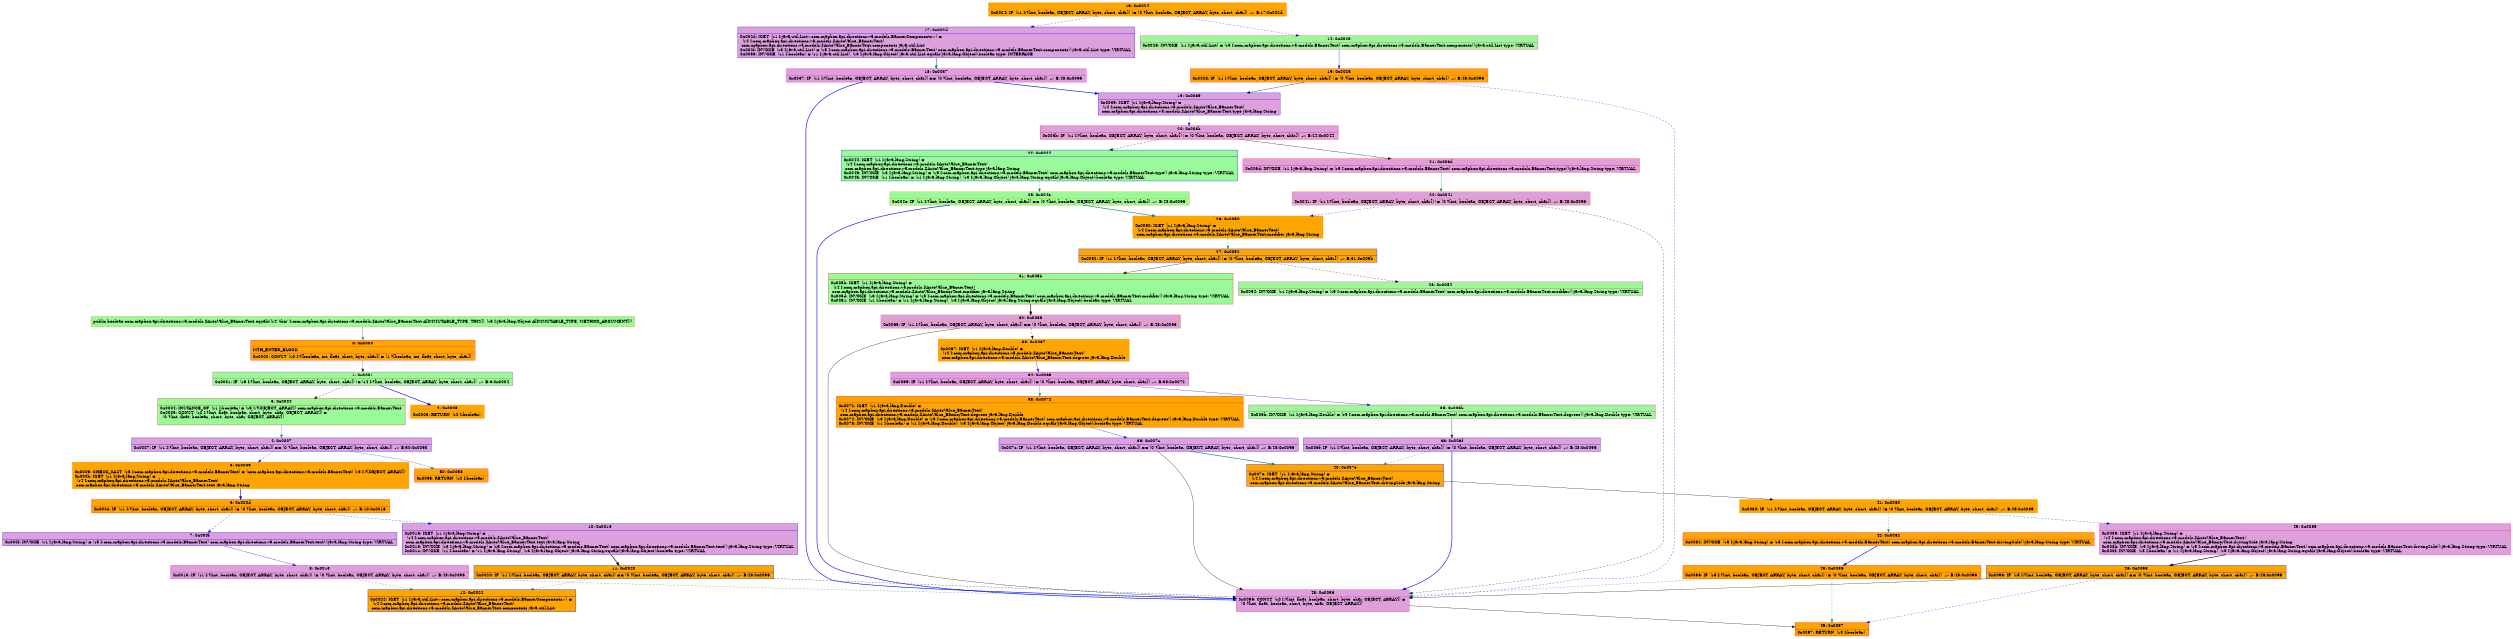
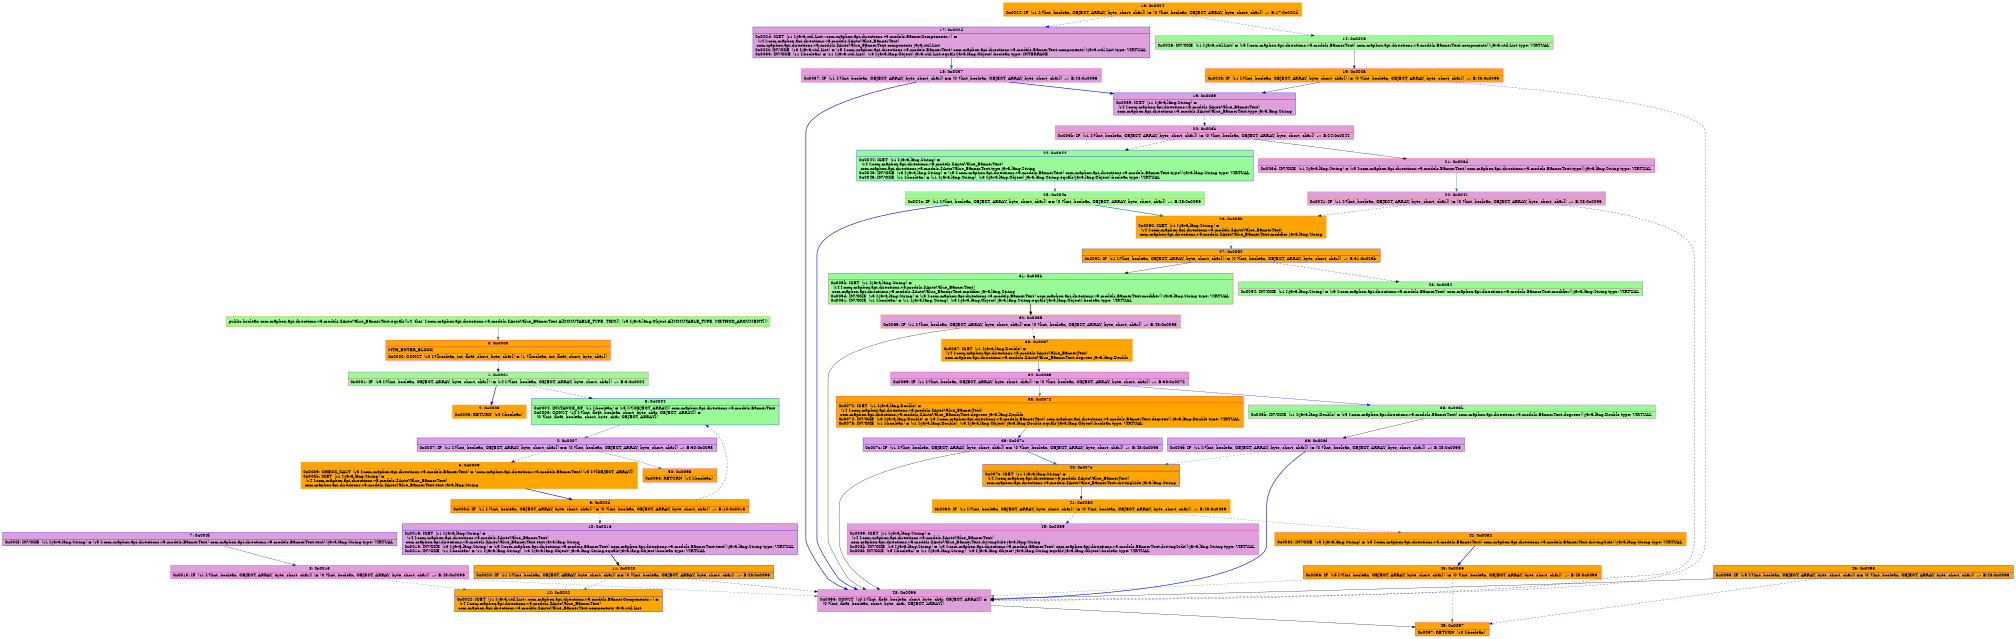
  digraph {
    node [color=deeppink fillcolor=orange shape=record style=filled]
    edge [color=blue style=dashed]
    n1 [label="{0\:\ 0x0000|MTH_ENTER_BLOCK\l|0x0000: CONST  (r0 I:?[boolean, int, float, short, byte, char]) = (1 ?[boolean, int, float, short, byte, char]) \l}"]
    n2 [fillcolor=palegreen label="{1\:\ 0x0001|0x0001: IF  (r5 I:?[int, boolean, OBJECT, ARRAY, byte, short, char]) != (r4 I:?[int, boolean, OBJECT, ARRAY, byte, short, char])  \-\> B:3:0x0004 \l}"]
    n3 [color=darkorange label="{2\:\ 0x0003|0x0003: RETURN  (r0 I:boolean) \l}"]
-   n4 [color=red fillcolor=palegreen label="{3\:\ 0x0004|0x0004: INSTANCE_OF  (r1 I:boolean) = (r5 I:?[OBJECT, ARRAY]) com.mapbox.api.directions.v5.models.BannerText \l0x0006: CONST  (r2 I:?[int, float, boolean, short, byte, char, OBJECT, ARRAY]) = \l  (0 ?[int, float, boolean, short, byte, char, OBJECT, ARRAY])\l \l}"]
+   n4 [color=blue fillcolor=palegreen label="{3\:\ 0x0004|0x0004: INSTANCE_OF  (r1 I:boolean) = (r5 I:?[OBJECT, ARRAY]) com.mapbox.api.directions.v5.models.BannerText \l0x0006: CONST  (r2 I:?[int, float, boolean, short, byte, char, OBJECT, ARRAY]) = \l  (0 ?[int, float, boolean, short, byte, char, OBJECT, ARRAY])\l \l}"]
    n5 [color=blue fillcolor=plum label="{4\:\ 0x0007|0x0007: IF  (r1 I:?[int, boolean, OBJECT, ARRAY, byte, short, char]) == (0 ?[int, boolean, OBJECT, ARRAY, byte, short, char])  \-\> B:50:0x0098 \l}"]
    n6 [color=darkorange label="{5\:\ 0x0009|0x0009: CHECK_CAST  (r5 I:com.mapbox.api.directions.v5.models.BannerText) = (com.mapbox.api.directions.v5.models.BannerText) (r5 I:?[OBJECT, ARRAY]) \l0x000b: IGET  (r1 I:java.lang.String) = \l  (r4 I:com.mapbox.api.directions.v5.models.$AutoValue_BannerText)\l com.mapbox.api.directions.v5.models.$AutoValue_BannerText.text java.lang.String \l}"]
    n7 [label="{50\:\ 0x0098|0x0098: RETURN  (r2 I:boolean) \l}"]
    n8 [color=red label="{6\:\ 0x000d|0x000d: IF  (r1 I:?[int, boolean, OBJECT, ARRAY, byte, short, char]) != (0 ?[int, boolean, OBJECT, ARRAY, byte, short, char])  \-\> B:10:0x0016 \l}"]
    n9 [color=blue fillcolor=plum label="{7\:\ 0x000f|0x000f: INVOKE  (r1 I:java.lang.String) = (r5 I:com.mapbox.api.directions.v5.models.BannerText) com.mapbox.api.directions.v5.models.BannerText.text():java.lang.String type: VIRTUAL \l}"]
    n10 [color=blue fillcolor=plum label="{10\:\ 0x0016|0x0016: IGET  (r1 I:java.lang.String) = \l  (r4 I:com.mapbox.api.directions.v5.models.$AutoValue_BannerText)\l com.mapbox.api.directions.v5.models.$AutoValue_BannerText.text java.lang.String \l0x0018: INVOKE  (r3 I:java.lang.String) = (r5 I:com.mapbox.api.directions.v5.models.BannerText) com.mapbox.api.directions.v5.models.BannerText.text():java.lang.String type: VIRTUAL \l0x001c: INVOKE  (r1 I:boolean) = (r1 I:java.lang.String), (r3 I:java.lang.Object) java.lang.String.equals(java.lang.Object):boolean type: VIRTUAL \l}"]
    n11 [fillcolor=plum label="{8\:\ 0x0013|0x0013: IF  (r1 I:?[int, boolean, OBJECT, ARRAY, byte, short, char]) != (0 ?[int, boolean, OBJECT, ARRAY, byte, short, char])  \-\> B:48:0x0096 \l}"]
    n12 [color=blue label="{11\:\ 0x0020|0x0020: IF  (r1 I:?[int, boolean, OBJECT, ARRAY, byte, short, char]) == (0 ?[int, boolean, OBJECT, ARRAY, byte, short, char])  \-\> B:48:0x0096 \l}"]
    n13 [color=blue label="{12\:\ 0x0022|0x0022: IGET  (r1 I:java.util.List\<com.mapbox.api.directions.v5.models.BannerComponents\>) = \l  (r4 I:com.mapbox.api.directions.v5.models.$AutoValue_BannerText)\l com.mapbox.api.directions.v5.models.$AutoValue_BannerText.components java.util.List \l}"]
    n14 [fillcolor=plum label="{48\:\ 0x0096|0x0096: CONST  (r0 I:?[int, float, boolean, short, byte, char, OBJECT, ARRAY]) = \l  (0 ?[int, float, boolean, short, byte, char, OBJECT, ARRAY])\l \l}"]
    n15 [color=red label="{49\:\ 0x0097|0x0097: RETURN  (r0 I:boolean) \l}"]
    n16 [color=darkorange label="{13\:\ 0x0024|0x0024: IF  (r1 I:?[int, boolean, OBJECT, ARRAY, byte, short, char]) != (0 ?[int, boolean, OBJECT, ARRAY, byte, short, char])  \-\> B:17:0x002d \l}"]
    n17 [fillcolor=palegreen label="{14\:\ 0x0026|0x0026: INVOKE  (r1 I:java.util.List) = (r5 I:com.mapbox.api.directions.v5.models.BannerText) com.mapbox.api.directions.v5.models.BannerText.components():java.util.List type: VIRTUAL \l}"]
    n18 [color=blue fillcolor=plum label="{17\:\ 0x002d|0x002d: IGET  (r1 I:java.util.List\<com.mapbox.api.directions.v5.models.BannerComponents\>) = \l  (r4 I:com.mapbox.api.directions.v5.models.$AutoValue_BannerText)\l com.mapbox.api.directions.v5.models.$AutoValue_BannerText.components java.util.List \l0x002f: INVOKE  (r3 I:java.util.List) = (r5 I:com.mapbox.api.directions.v5.models.BannerText) com.mapbox.api.directions.v5.models.BannerText.components():java.util.List type: VIRTUAL \l0x0033: INVOKE  (r1 I:boolean) = (r1 I:java.util.List), (r3 I:java.lang.Object) java.util.List.equals(java.lang.Object):boolean type: INTERFACE \l}"]
    n19 [label="{15\:\ 0x002a|0x002a: IF  (r1 I:?[int, boolean, OBJECT, ARRAY, byte, short, char]) != (0 ?[int, boolean, OBJECT, ARRAY, byte, short, char])  \-\> B:48:0x0096 \l}"]
    n20 [fillcolor=plum label="{18\:\ 0x0037|0x0037: IF  (r1 I:?[int, boolean, OBJECT, ARRAY, byte, short, char]) == (0 ?[int, boolean, OBJECT, ARRAY, byte, short, char])  \-\> B:48:0x0096 \l}"]
    n21 [color=blue fillcolor=plum label="{19\:\ 0x0039|0x0039: IGET  (r1 I:java.lang.String) = \l  (r4 I:com.mapbox.api.directions.v5.models.$AutoValue_BannerText)\l com.mapbox.api.directions.v5.models.$AutoValue_BannerText.type java.lang.String \l}"]
    n22 [color=red fillcolor=plum label="{20\:\ 0x003b|0x003b: IF  (r1 I:?[int, boolean, OBJECT, ARRAY, byte, short, char]) != (0 ?[int, boolean, OBJECT, ARRAY, byte, short, char])  \-\> B:24:0x0044 \l}"]
    n23 [color=red fillcolor=plum label="{21\:\ 0x003d|0x003d: INVOKE  (r1 I:java.lang.String) = (r5 I:com.mapbox.api.directions.v5.models.BannerText) com.mapbox.api.directions.v5.models.BannerText.type():java.lang.String type: VIRTUAL \l}"]
    n24 [color=blue fillcolor=palegreen label="{24\:\ 0x0044|0x0044: IGET  (r1 I:java.lang.String) = \l  (r4 I:com.mapbox.api.directions.v5.models.$AutoValue_BannerText)\l com.mapbox.api.directions.v5.models.$AutoValue_BannerText.type java.lang.String \l0x0046: INVOKE  (r3 I:java.lang.String) = (r5 I:com.mapbox.api.directions.v5.models.BannerText) com.mapbox.api.directions.v5.models.BannerText.type():java.lang.String type: VIRTUAL \l0x004a: INVOKE  (r1 I:boolean) = (r1 I:java.lang.String), (r3 I:java.lang.Object) java.lang.String.equals(java.lang.Object):boolean type: VIRTUAL \l}"]
    n25 [color=darkorange fillcolor=plum label="{22\:\ 0x0041|0x0041: IF  (r1 I:?[int, boolean, OBJECT, ARRAY, byte, short, char]) != (0 ?[int, boolean, OBJECT, ARRAY, byte, short, char])  \-\> B:48:0x0096 \l}"]
    n26 [color=darkorange fillcolor=palegreen label="{25\:\ 0x004e|0x004e: IF  (r1 I:?[int, boolean, OBJECT, ARRAY, byte, short, char]) == (0 ?[int, boolean, OBJECT, ARRAY, byte, short, char])  \-\> B:48:0x0096 \l}"]
    n27 [color=darkorange label="{26\:\ 0x0050|0x0050: IGET  (r1 I:java.lang.String) = \l  (r4 I:com.mapbox.api.directions.v5.models.$AutoValue_BannerText)\l com.mapbox.api.directions.v5.models.$AutoValue_BannerText.modifier java.lang.String \l}"]
    n28 [color=blue label="{27\:\ 0x0052|0x0052: IF  (r1 I:?[int, boolean, OBJECT, ARRAY, byte, short, char]) != (0 ?[int, boolean, OBJECT, ARRAY, byte, short, char])  \-\> B:31:0x005b \l}"]
    n29 [fillcolor=palegreen label="{28\:\ 0x0054|0x0054: INVOKE  (r1 I:java.lang.String) = (r5 I:com.mapbox.api.directions.v5.models.BannerText) com.mapbox.api.directions.v5.models.BannerText.modifier():java.lang.String type: VIRTUAL \l}"]
    n30 [color=red fillcolor=palegreen label="{31\:\ 0x005b|0x005b: IGET  (r1 I:java.lang.String) = \l  (r4 I:com.mapbox.api.directions.v5.models.$AutoValue_BannerText)\l com.mapbox.api.directions.v5.models.$AutoValue_BannerText.modifier java.lang.String \l0x005d: INVOKE  (r3 I:java.lang.String) = (r5 I:com.mapbox.api.directions.v5.models.BannerText) com.mapbox.api.directions.v5.models.BannerText.modifier():java.lang.String type: VIRTUAL \l0x0061: INVOKE  (r1 I:boolean) = (r1 I:java.lang.String), (r3 I:java.lang.Object) java.lang.String.equals(java.lang.Object):boolean type: VIRTUAL \l}"]
    n31 [color=darkorange fillcolor=plum label="{32\:\ 0x0065|0x0065: IF  (r1 I:?[int, boolean, OBJECT, ARRAY, byte, short, char]) == (0 ?[int, boolean, OBJECT, ARRAY, byte, short, char])  \-\> B:48:0x0096 \l}"]
    n32 [color=darkorange label="{33\:\ 0x0067|0x0067: IGET  (r1 I:java.lang.Double) = \l  (r4 I:com.mapbox.api.directions.v5.models.$AutoValue_BannerText)\l com.mapbox.api.directions.v5.models.$AutoValue_BannerText.degrees java.lang.Double \l}"]
    n33 [fillcolor=plum label="{34\:\ 0x0069|0x0069: IF  (r1 I:?[int, boolean, OBJECT, ARRAY, byte, short, char]) != (0 ?[int, boolean, OBJECT, ARRAY, byte, short, char])  \-\> B:38:0x0072 \l}"]
    n34 [fillcolor=palegreen label="{35\:\ 0x006b|0x006b: INVOKE  (r1 I:java.lang.Double) = (r5 I:com.mapbox.api.directions.v5.models.BannerText) com.mapbox.api.directions.v5.models.BannerText.degrees():java.lang.Double type: VIRTUAL \l}"]
    n35 [color=red label="{38\:\ 0x0072|0x0072: IGET  (r1 I:java.lang.Double) = \l  (r4 I:com.mapbox.api.directions.v5.models.$AutoValue_BannerText)\l com.mapbox.api.directions.v5.models.$AutoValue_BannerText.degrees java.lang.Double \l0x0074: INVOKE  (r3 I:java.lang.Double) = (r5 I:com.mapbox.api.directions.v5.models.BannerText) com.mapbox.api.directions.v5.models.BannerText.degrees():java.lang.Double type: VIRTUAL \l0x0078: INVOKE  (r1 I:boolean) = (r1 I:java.lang.Double), (r3 I:java.lang.Object) java.lang.Double.equals(java.lang.Object):boolean type: VIRTUAL \l}"]
    n36 [color=blue fillcolor=plum label="{36\:\ 0x006f|0x006f: IF  (r1 I:?[int, boolean, OBJECT, ARRAY, byte, short, char]) != (0 ?[int, boolean, OBJECT, ARRAY, byte, short, char])  \-\> B:48:0x0096 \l}"]
    n37 [color=blue fillcolor=plum label="{39\:\ 0x007c|0x007c: IF  (r1 I:?[int, boolean, OBJECT, ARRAY, byte, short, char]) == (0 ?[int, boolean, OBJECT, ARRAY, byte, short, char])  \-\> B:48:0x0096 \l}"]
    n38 [color=blue label="{40\:\ 0x007e|0x007e: IGET  (r1 I:java.lang.String) = \l  (r4 I:com.mapbox.api.directions.v5.models.$AutoValue_BannerText)\l com.mapbox.api.directions.v5.models.$AutoValue_BannerText.drivingSide java.lang.String \l}"]
    n39 [color=darkorange label="{41\:\ 0x0080|0x0080: IF  (r1 I:?[int, boolean, OBJECT, ARRAY, byte, short, char]) != (0 ?[int, boolean, OBJECT, ARRAY, byte, short, char])  \-\> B:45:0x0089 \l}"]
    n40 [label="{42\:\ 0x0082|0x0082: INVOKE  (r5 I:java.lang.String) = (r5 I:com.mapbox.api.directions.v5.models.BannerText) com.mapbox.api.directions.v5.models.BannerText.drivingSide():java.lang.String type: VIRTUAL \l}"]
    n41 [fillcolor=plum label="{45\:\ 0x0089|0x0089: IGET  (r1 I:java.lang.String) = \l  (r4 I:com.mapbox.api.directions.v5.models.$AutoValue_BannerText)\l com.mapbox.api.directions.v5.models.$AutoValue_BannerText.drivingSide java.lang.String \l0x008b: INVOKE  (r5 I:java.lang.String) = (r5 I:com.mapbox.api.directions.v5.models.BannerText) com.mapbox.api.directions.v5.models.BannerText.drivingSide():java.lang.String type: VIRTUAL \l0x008f: INVOKE  (r5 I:boolean) = (r1 I:java.lang.String), (r5 I:java.lang.Object) java.lang.String.equals(java.lang.Object):boolean type: VIRTUAL \l}"]
    n42 [color=red label="{43\:\ 0x0086|0x0086: IF  (r5 I:?[int, boolean, OBJECT, ARRAY, byte, short, char]) != (0 ?[int, boolean, OBJECT, ARRAY, byte, short, char])  \-\> B:48:0x0096 \l}"]
    n43 [color=blue label="{46\:\ 0x0093|0x0093: IF  (r5 I:?[int, boolean, OBJECT, ARRAY, byte, short, char]) == (0 ?[int, boolean, OBJECT, ARRAY, byte, short, char])  \-\> B:48:0x0096 \l}"]
    n44 [color=darkorange fillcolor=palegreen label="{public boolean com.mapbox.api.directions.v5.models.$AutoValue_BannerText.equals((r4 'this' I:com.mapbox.api.directions.v5.models.$AutoValue_BannerText A[IMMUTABLE_TYPE, THIS]), (r5 I:java.lang.Object A[IMMUTABLE_TYPE, METHOD_ARGUMENT])) }"]
    n1 -> n2 [color=black]
    n2 -> n3 [style=bold]
    n2 -> n4 [color=black]
    n4 -> n5 [color=teal style=solid]
    n5 -> n6
    n5 -> n7 [color=teal style=solid]
    n6 -> n8 [style=bold]
-   n8 -> n9
+   n8 -> n4
    n8 -> n10
    n9 -> n11 [style=solid]
    n10 -> n12 [color=black style=bold]
    n11 -> n13 [color=teal]
    n11 -> n14 [color=teal]
    n12 -> n13 [color=teal]
    n12 -> n14 [color=black]
    n14 -> n15 [color=black style=solid]
    n16 -> n17
    n16 -> n18
    n17 -> n19 [style=solid]
    n18 -> n20 [color=teal style=bold]
    n19 -> n14
    n19 -> n21 [color=black style=solid]
    n20 -> n14 [style=bold]
    n20 -> n21 [style=bold]
    n21 -> n22
    n22 -> n23 [color=black style=solid]
    n22 -> n24 [color=black]
    n23 -> n25 [color=teal style=solid]
    n24 -> n26 [color=teal]
    n25 -> n14 [color=black]
    n25 -> n27
    n26 -> n14 [style=bold]
    n26 -> n27 [color=teal style=bold]
    n27 -> n28 [color=teal]
    n28 -> n29 [color=black]
    n28 -> n30 [color=black style=solid]
    n30 -> n31 [color=black style=bold]
    n31 -> n14 [color=black style=solid]
    n31 -> n32 [color=black]
    n32 -> n33 [style=solid]
    n33 -> n34 [style=solid]
    n33 -> n35 [color=teal style=solid]
    n34 -> n36 [color=black style=solid]
    n35 -> n37 [style=solid]
    n36 -> n14 [style=bold]
    n36 -> n38 [color=teal]
    n37 -> n14 [color=black style=solid]
    n37 -> n38 [color=teal style=bold]
    n38 -> n39 [color=black style=solid]
    n39 -> n40 [color=teal]
    n39 -> n41
    n40 -> n42 [style=bold]
-   n41 -> n43 [color=black style=bold]
    n42 -> n14 [color=teal]
    n42 -> n15 [color=teal]
    n43 -> n14 [color=black style=solid]
    n43 -> n15
    n44 -> n1 [color=teal style=solid]
  }
